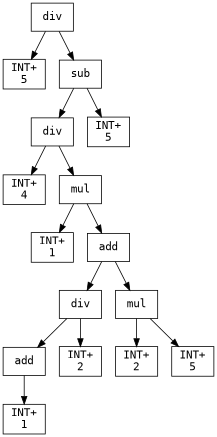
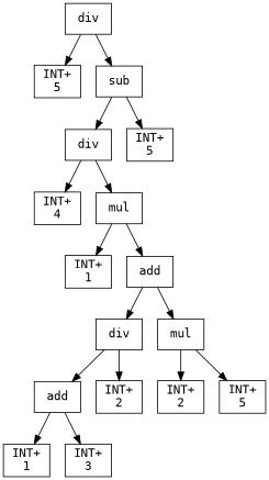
  digraph {
    fontname="DejaVu Sans Mono"
    node [shape=box fontname="DejaVu Sans Mono"]
    edge [fontname="DejaVu Sans Mono"]
    n1 [label=div]
    n2 [label="INT+\n5"]
    n3 [label=sub]
    n4 [label=div]
    n5 [label="INT+\n5"]
    n6 [label="INT+\n4"]
    n7 [label=mul]
    n8 [label="INT+\n1"]
    n9 [label=add]
    n10 [label=div]
    n11 [label=mul]
    n12 [label=add]
    n13 [label="INT+\n2"]
    n14 [label="INT+\n1"]
+   n15 [label="INT+\n3"]
    n16 [label="INT+\n2"]
    n17 [label="INT+\n5"]
    n1 -> n2
    n1 -> n3
    n3 -> n4
    n3 -> n5
    n4 -> n6
    n4 -> n7
    n7 -> n8
    n7 -> n9
    n9 -> n10
    n9 -> n11
    n10 -> n12
    n10 -> n13
    n11 -> n16
    n11 -> n17
    n12 -> n14
+   n12 -> n15
  }
